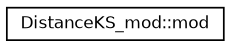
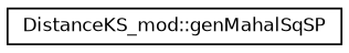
  digraph {
    rankdir=LR
-   n1 [color=black fillcolor=white fontname=Helvetica fontsize=10 height=0.2 label="DistanceKS_mod::mod" shape=record style=filled width=0.4]
+   n1 [color=black fillcolor=white fontname=Helvetica fontsize=10 height=0.2 label="DistanceKS_mod::genMahalSqSP" shape=record style=filled width=0.4]
  }
